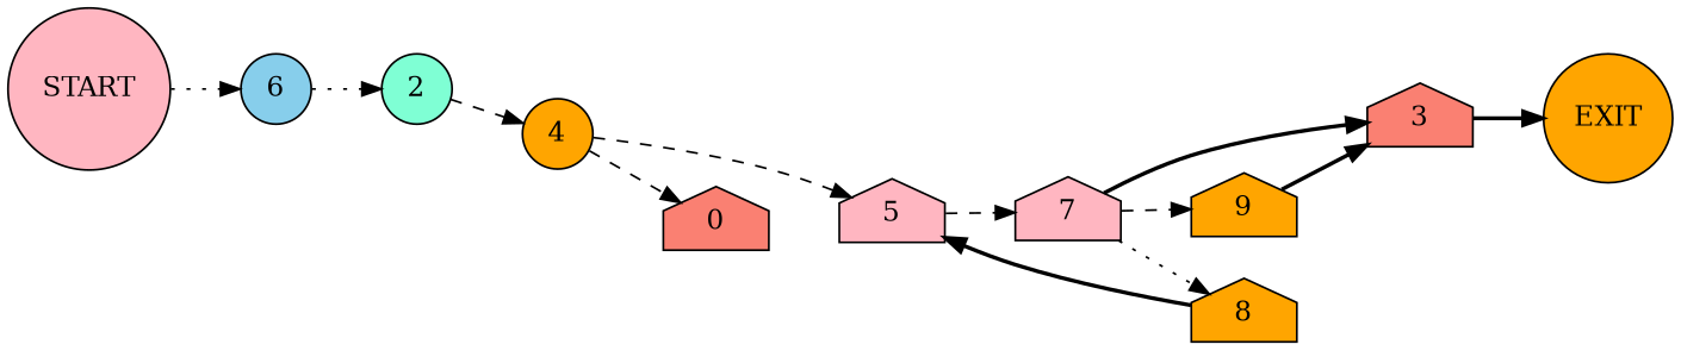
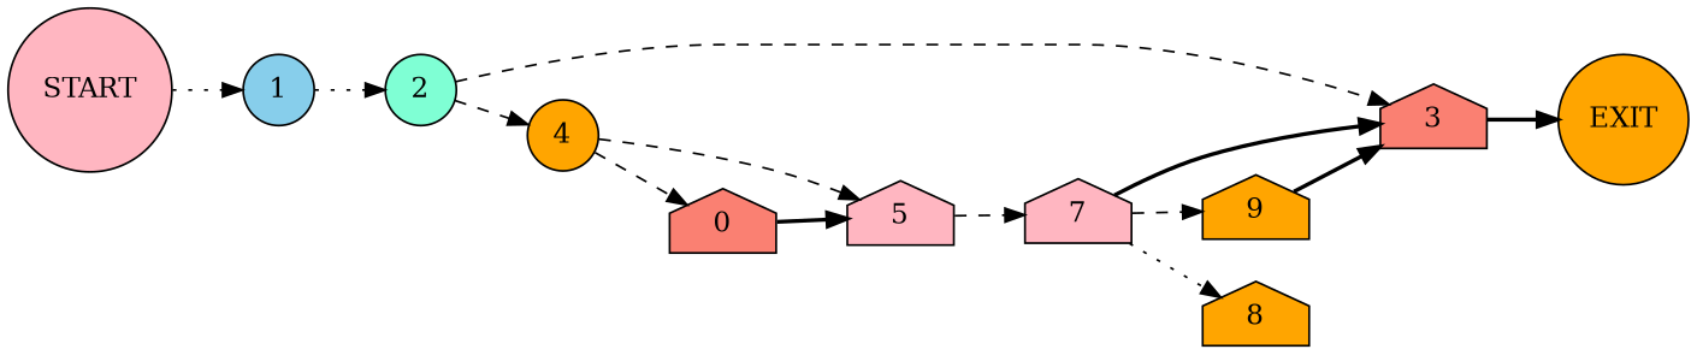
  digraph {
    rankdir=LR
    node [fillcolor=orange shape=house style=filled]
    edge [style=dashed]
    n1 [fillcolor=lightpink label=START shape=circle]
-   1 [fillcolor=skyblue shape=circle label=6]
+   1 [fillcolor=skyblue shape=circle]
    2 [fillcolor=aquamarine shape=circle]
    n4 [label=EXIT shape=circle]
    3 [fillcolor=salmon]
    4 [shape=circle]
    5 [fillcolor=lightpink]
    n8 [fillcolor=salmon label=0]
    7 [fillcolor=lightpink]
    8
    9
    n1 -> 1 [style=dotted]
    1 -> 2 [style=dotted]
+   2 -> 3
    2 -> 4
    3 -> n4 [style=bold]
    4 -> 5
    4 -> n8
    5 -> 7
-   8 -> 5 [style=bold]
+   n8 -> 5 [style=bold]
    7 -> 3 [style=bold]
    7 -> 8 [style=dotted]
    7 -> 9
    9 -> 3 [style=bold]
  }
